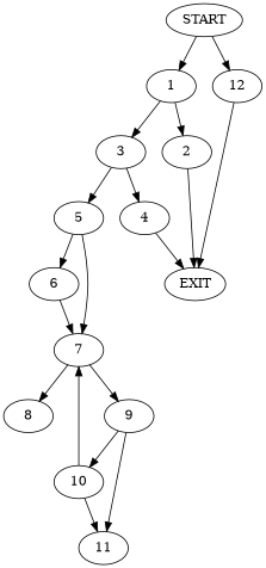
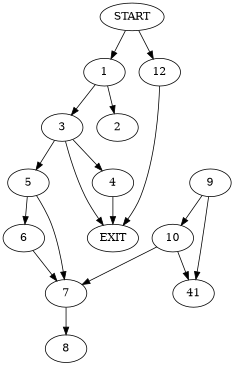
  digraph {
    n1 [label=START]
    1
    12
    2
    3
    n6 [label=EXIT]
    4
    5
    6
    7
    8
    9
    10
-   11
+   11 [label=41]
    n1 -> 1
    n1 -> 12
    1 -> 2
    1 -> 3
    12 -> n6
-   2 -> n6
+   3 -> n6
    3 -> 4
    3 -> 5
    4 -> n6
    5 -> 6
    5 -> 7
    6 -> 7
    7 -> 8
-   7 -> 9
    9 -> 10
    9 -> 11
    10 -> 7
    10 -> 11
  }
